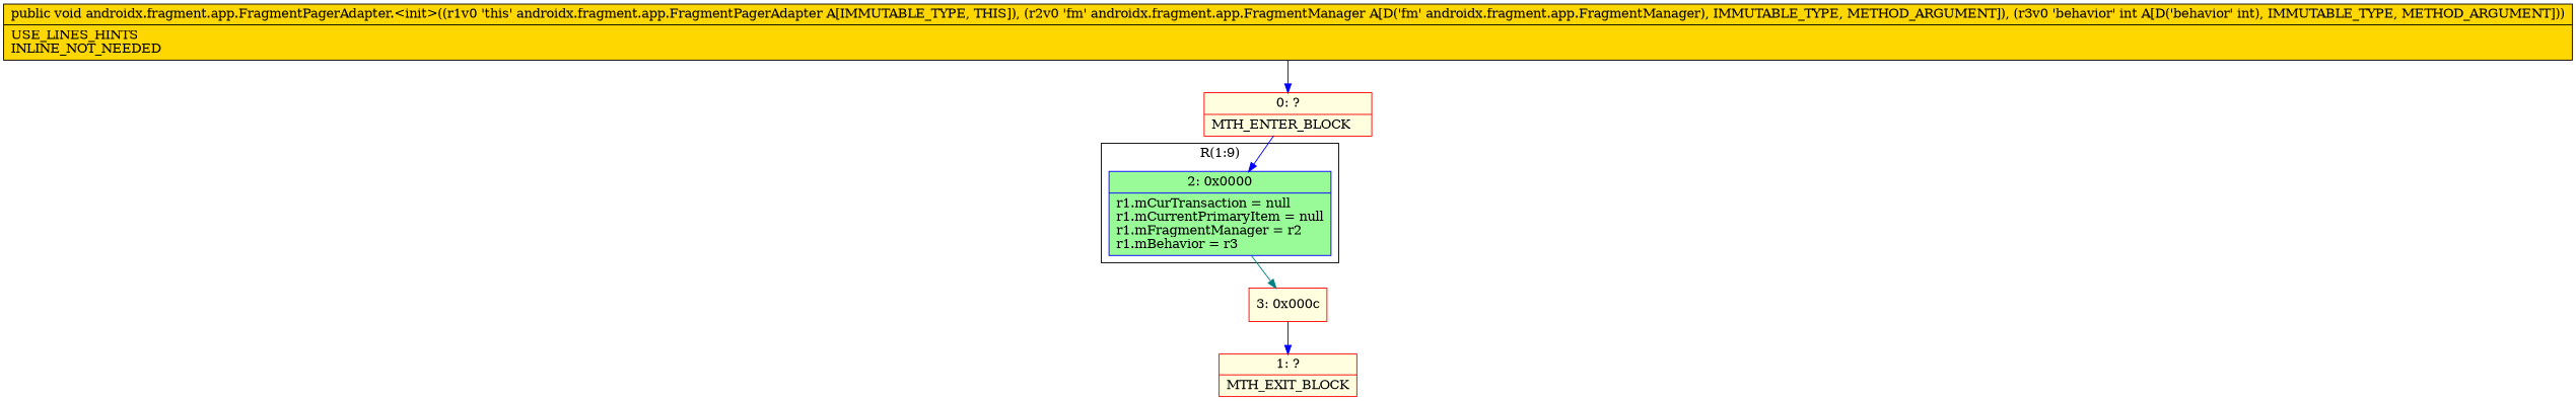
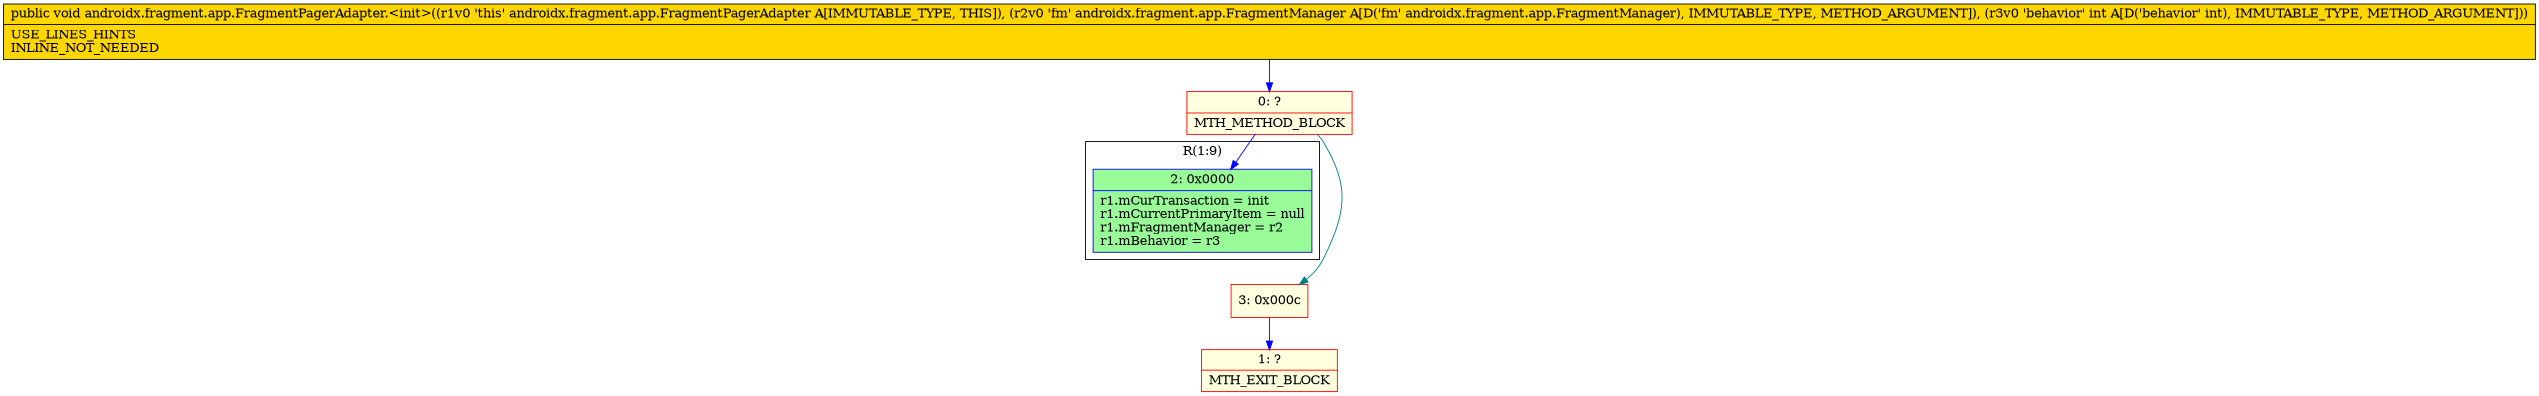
  digraph {
    node [color=red fillcolor=lightyellow shape=record style=filled]
    edge [color=blue style=solid]
-   n1 [color=blue fillcolor=palegreen label="{2\:\ 0x0000|r1.mCurTransaction = null\lr1.mCurrentPrimaryItem = null\lr1.mFragmentManager = r2\lr1.mBehavior = r3\l}"]
+   n1 [color=blue fillcolor=palegreen label="{2\:\ 0x0000|r1.mCurTransaction = init\lr1.mCurrentPrimaryItem = null\lr1.mFragmentManager = r2\lr1.mBehavior = r3\l}"]
    n2 [label="{3\:\ 0x000c}"]
    n3 [label="{1\:\ ?|MTH_EXIT_BLOCK\l}"]
-   n4 [label="{0\:\ ?|MTH_ENTER_BLOCK\l}"]
+   n4 [label="{0\:\ ?|MTH_METHOD_BLOCK\l}"]
    n5 [fillcolor=gold label="{public void androidx.fragment.app.FragmentPagerAdapter.\<init\>((r1v0 'this' androidx.fragment.app.FragmentPagerAdapter A[IMMUTABLE_TYPE, THIS]), (r2v0 'fm' androidx.fragment.app.FragmentManager A[D('fm' androidx.fragment.app.FragmentManager), IMMUTABLE_TYPE, METHOD_ARGUMENT]), (r3v0 'behavior' int A[D('behavior' int), IMMUTABLE_TYPE, METHOD_ARGUMENT]))  | USE_LINES_HINTS\lINLINE_NOT_NEEDED\l}" color=""]
    subgraph cluster_1 {
      label="R(1:9)"
      n1
    }
-   n1 -> n2 [color=teal]
+   n4 -> n2 [color=teal]
    n2 -> n3
    n4 -> n1
    n5 -> n4
  }
